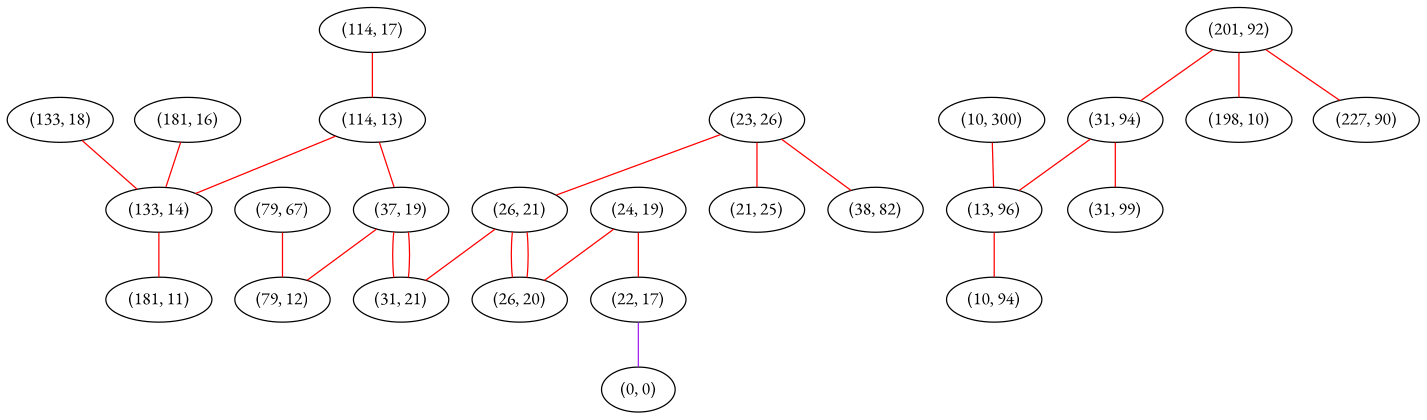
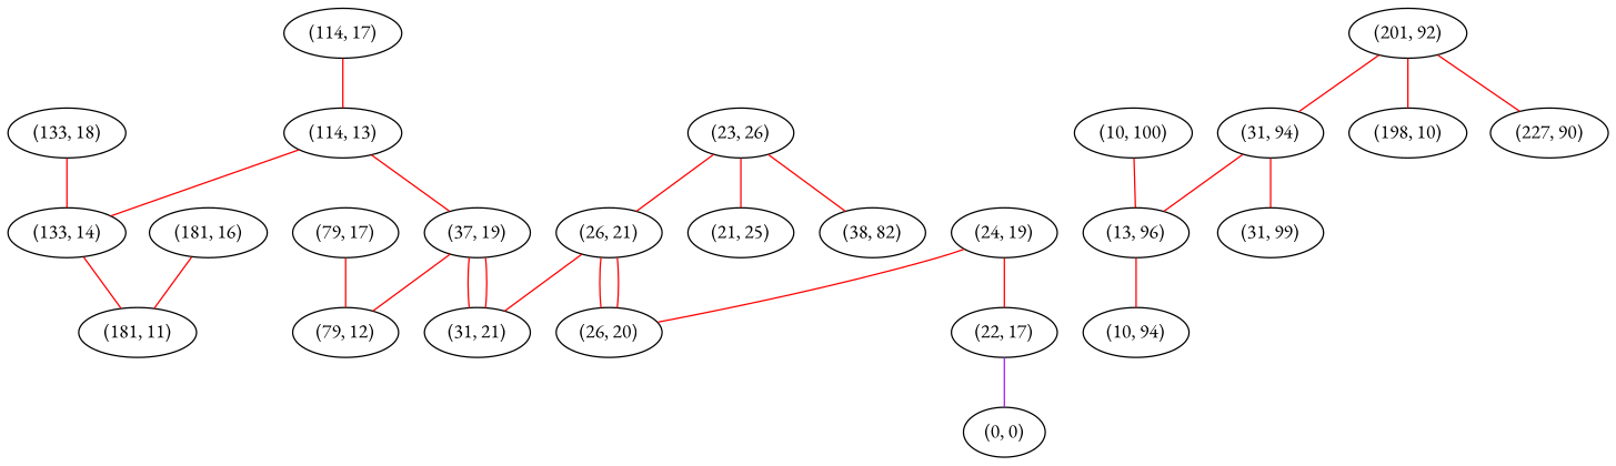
  graph {
    fontname="EB Garamond"
    node [fontname="EB Garamond"]
    edge [color=red fontname="EB Garamond" weight=1]
    n1 [label="(22, 17)"]
    "(24, 19)"
    "(26, 20)"
    "(0, 0)"
    "(114, 17)"
    "(114, 13)"
    "(133, 14)"
    "(37, 19)"
    "(23, 26)"
    "(38, 82)"
    "(26, 21)"
    "(21, 25)"
    "(31, 21)"
-   "(79, 17)" [label="(79, 67)"]
+   "(79, 17)"
    "(79, 12)"
    "(181, 11)"
-   "(10, 100)" [label="(10, 300)"]
+   "(10, 100)"
    "(13, 96)"
    "(10, 94)"
    "(133, 18)"
    "(201, 92)"
    "(31, 94)"
    "(198, 10)"
    "(227, 90)"
    "(31, 99)"
    "(181, 16)"
    n1 -- "(0, 0)" [color=purple weight=4]
    "(24, 19)" -- n1
    "(24, 19)" -- "(26, 20)"
    "(114, 17)" -- "(114, 13)"
    "(114, 13)" -- "(133, 14)"
    "(114, 13)" -- "(37, 19)"
    "(133, 14)" -- "(181, 11)"
    "(37, 19)" -- "(31, 21)"
    "(37, 19)" -- "(31, 21)"
    "(37, 19)" -- "(79, 12)"
    "(23, 26)" -- "(38, 82)"
    "(23, 26)" -- "(26, 21)"
    "(23, 26)" -- "(21, 25)"
    "(26, 21)" -- "(26, 20)"
    "(26, 21)" -- "(26, 20)"
    "(26, 21)" -- "(31, 21)"
    "(79, 17)" -- "(79, 12)"
    "(10, 100)" -- "(13, 96)"
    "(13, 96)" -- "(10, 94)"
    "(133, 18)" -- "(133, 14)"
    "(201, 92)" -- "(31, 94)"
    "(201, 92)" -- "(198, 10)"
    "(201, 92)" -- "(227, 90)"
    "(31, 94)" -- "(13, 96)"
    "(31, 94)" -- "(31, 99)"
-   "(181, 16)" -- "(133, 14)"
+   "(181, 16)" -- "(181, 11)"
  }
